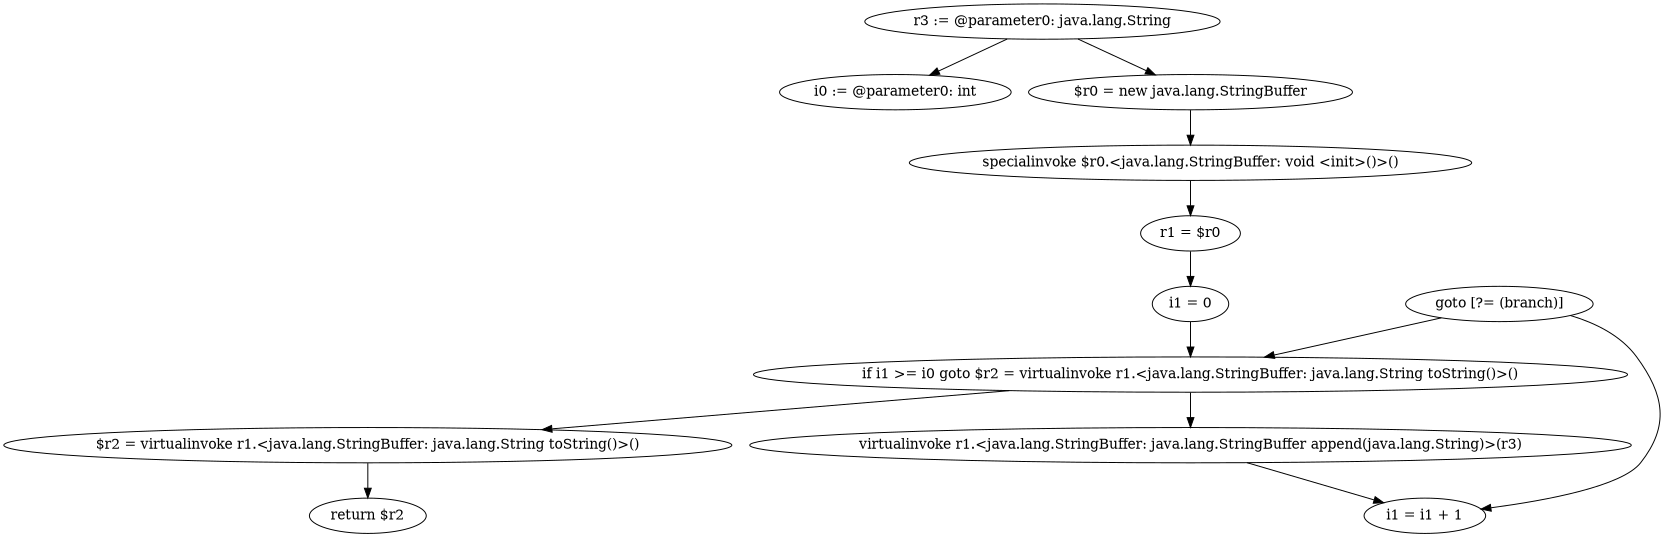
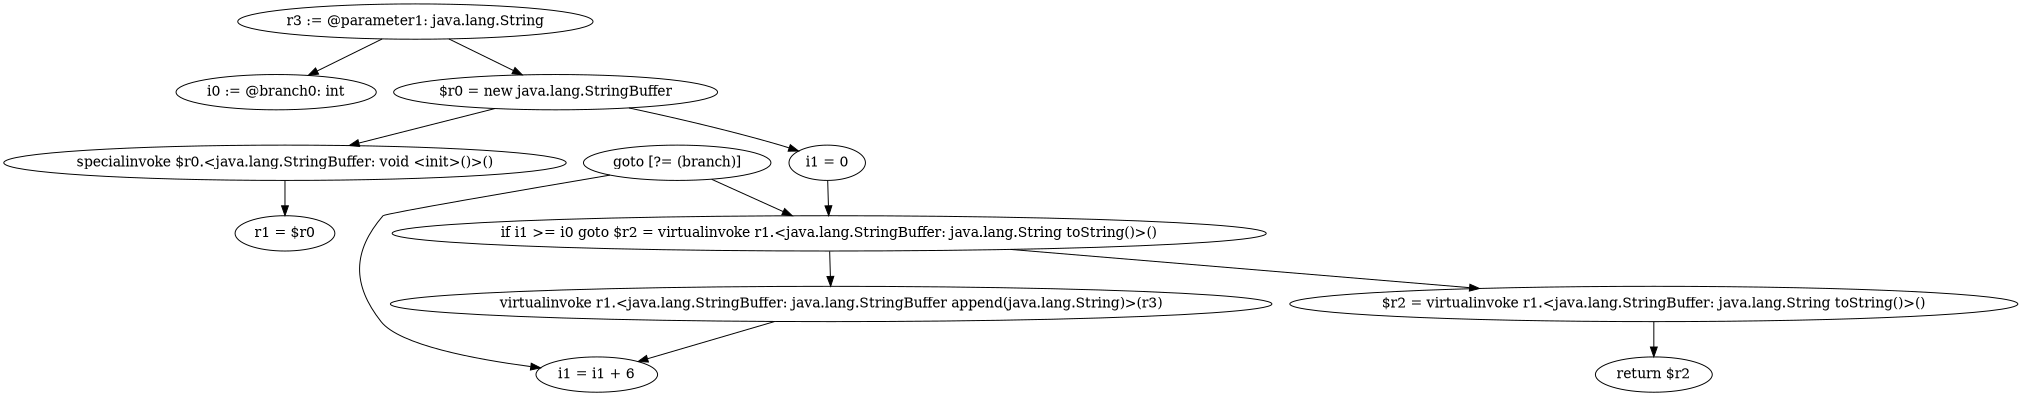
  digraph {
-   "r3 := @parameter1: java.lang.String" [label="r3 := @parameter0: java.lang.String"]
-   "i0 := @parameter0: int"
+   "r3 := @parameter1: java.lang.String"
+   "i0 := @parameter0: int" [label="i0 := @branch0: int"]
    "$r0 = new java.lang.StringBuffer"
    "specialinvoke $r0.<java.lang.StringBuffer: void <init>()>()"
    "r1 = $r0"
    "i1 = 0"
    "if i1 >= i0 goto $r2 = virtualinvoke r1.<java.lang.StringBuffer: java.lang.String toString()>()"
    "virtualinvoke r1.<java.lang.StringBuffer: java.lang.StringBuffer append(java.lang.String)>(r3)"
    "$r2 = virtualinvoke r1.<java.lang.StringBuffer: java.lang.String toString()>()"
-   "i1 = i1 + 1"
+   "i1 = i1 + 1" [label="i1 = i1 + 6"]
    "return $r2"
    "goto [?= (branch)]"
    "r3 := @parameter1: java.lang.String" -> "i0 := @parameter0: int"
    "r3 := @parameter1: java.lang.String" -> "$r0 = new java.lang.StringBuffer"
    "$r0 = new java.lang.StringBuffer" -> "specialinvoke $r0.<java.lang.StringBuffer: void <init>()>()"
    "specialinvoke $r0.<java.lang.StringBuffer: void <init>()>()" -> "r1 = $r0"
-   "r1 = $r0" -> "i1 = 0"
+   "$r0 = new java.lang.StringBuffer" -> "i1 = 0"
    "i1 = 0" -> "if i1 >= i0 goto $r2 = virtualinvoke r1.<java.lang.StringBuffer: java.lang.String toString()>()"
    "if i1 >= i0 goto $r2 = virtualinvoke r1.<java.lang.StringBuffer: java.lang.String toString()>()" -> "virtualinvoke r1.<java.lang.StringBuffer: java.lang.StringBuffer append(java.lang.String)>(r3)"
    "if i1 >= i0 goto $r2 = virtualinvoke r1.<java.lang.StringBuffer: java.lang.String toString()>()" -> "$r2 = virtualinvoke r1.<java.lang.StringBuffer: java.lang.String toString()>()"
    "virtualinvoke r1.<java.lang.StringBuffer: java.lang.StringBuffer append(java.lang.String)>(r3)" -> "i1 = i1 + 1"
    "$r2 = virtualinvoke r1.<java.lang.StringBuffer: java.lang.String toString()>()" -> "return $r2"
    "goto [?= (branch)]" -> "if i1 >= i0 goto $r2 = virtualinvoke r1.<java.lang.StringBuffer: java.lang.String toString()>()"
    "goto [?= (branch)]" -> "i1 = i1 + 1"
  }
